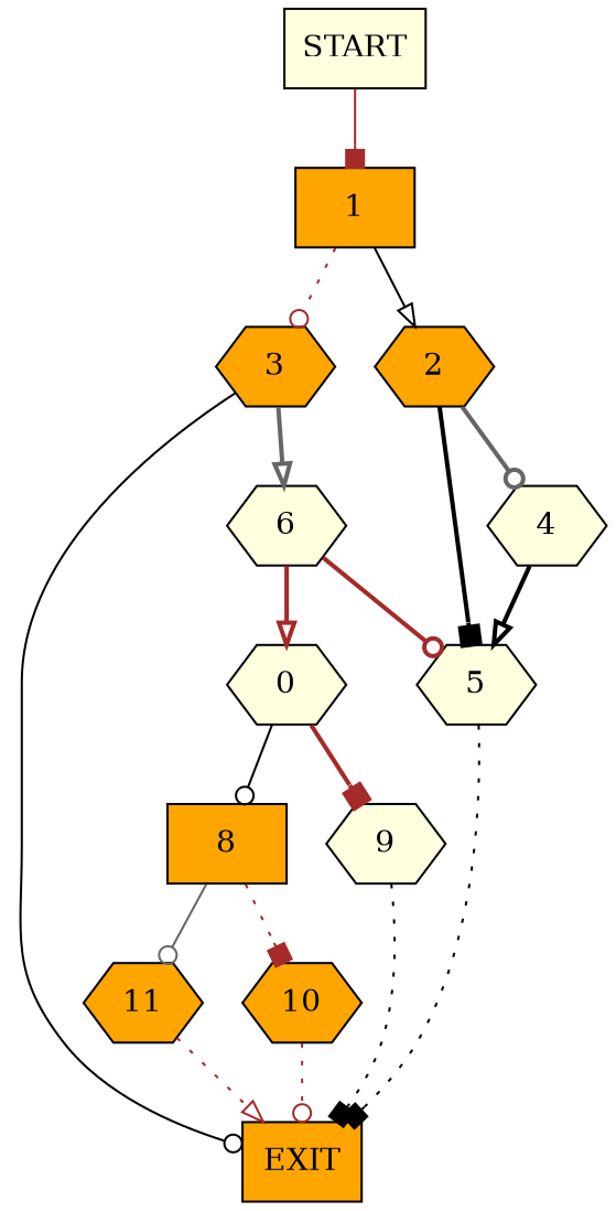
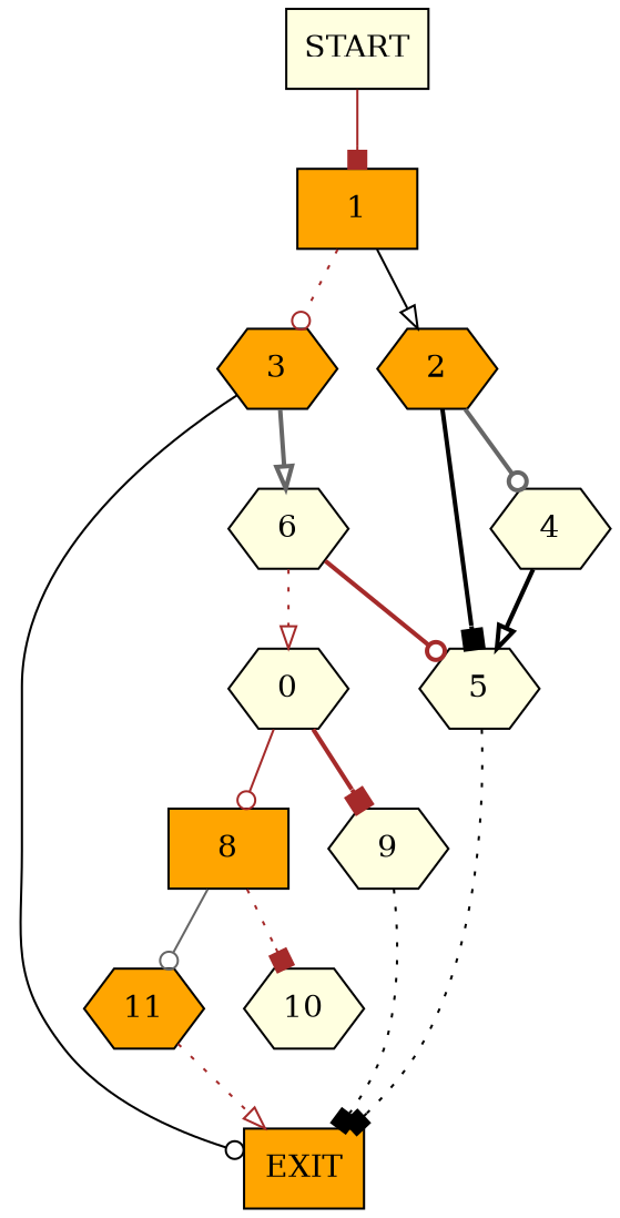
  digraph {
    fontname="DejaVu Serif"
    node [fillcolor=orange fontname="DejaVu Serif" shape=hexagon style=filled]
    edge [arrowhead=odot color=brown fontname="DejaVu Serif" style=bold]
    n1 [fillcolor=lightyellow label=START shape=box]
    1 [shape=box]
    2
    3
    n5 [label=EXIT shape=box]
    4 [fillcolor=lightyellow]
    5 [fillcolor=lightyellow]
    6 [fillcolor=lightyellow]
    n9 [fillcolor=lightyellow label=0]
    8 [shape=box]
    9 [fillcolor=lightyellow]
-   10
+   10 [fillcolor=lightyellow]
    11
    n1 -> 1 [arrowhead=box style=solid]
    1 -> 2 [arrowhead=onormal color=black style=solid]
    1 -> 3 [style=dotted]
    2 -> 4 [color=gray40]
    2 -> 5 [arrowhead=box color=black]
    3 -> n5 [color=black style=solid]
    3 -> 6 [arrowhead=onormal color=gray40]
    4 -> 5 [arrowhead=onormal color=black]
    5 -> n5 [arrowhead=box color=black style=dotted]
    6 -> 5
-   6 -> n9 [arrowhead=onormal]
-   n9 -> 8 [color=black style=solid]
+   6 -> n9 [arrowhead=onormal style=dotted]
+   n9 -> 8 [style=solid]
    n9 -> 9 [arrowhead=box]
    8 -> 10 [arrowhead=box style=dotted]
    8 -> 11 [color=gray40 style=solid]
    9 -> n5 [arrowhead=box color=black style=dotted]
-   10 -> n5 [style=dotted]
    11 -> n5 [arrowhead=onormal style=dotted]
  }
